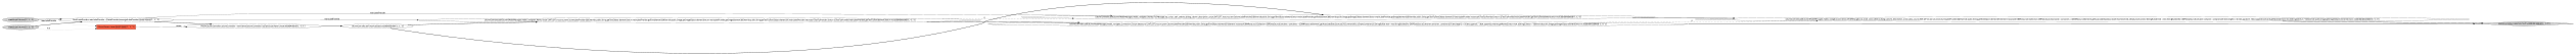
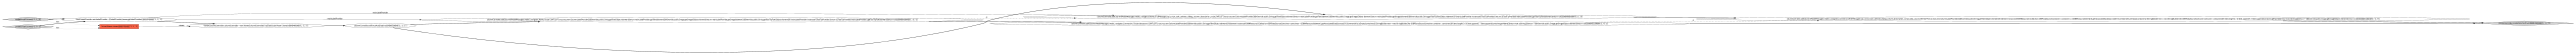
  digraph {
    fontname="IBM Plex Sans"
    rankdir=LR
    node [fillcolor=white fontname="IBM Plex Sans" shape=ellipse style=filled]
    edge [fontname="IBM Plex Sans" style=bold]
    n1 [label="ViewerColumnController columnController = new ViewerColumnController(\"sqlTaskScriptViewer\",viewer)@@@4@@@['1', '1', '1']"]
    n2 [label="columnController.setForceAutoSize(true)@@@5@@@['1', '1', '1']"]
    n3 [label="columnController.addColumn(ModelMessages.model_navigator_Name,DTUIMessages.sql_script_task_selector_dialog_column_description_script,SWT.LEFT,true,true,new ColumnLabelProvider(){@Override public String getText(Object element){return mainLabelProvider.getText(element)}@Override public Image getImage(Object element){return mainLabelProvider.getImage(element)}@Override public String getToolTipText(Object element){if (mainLabelProvider instanceof IToolTipProvider) {return ((IToolTipProvider)mainLabelProvider).getToolTipText(element)}return null}})@@@6@@@['0', '1', '0']"]
    n4 [label="columnController.addColumn(ModelMessages.model_navigator_Name,\"Script\",SWT.LEFT,true,true,new ColumnLabelProvider(){@Override public String getText(Object element){return mainLabelProvider.getText(element)}@Override public Image getImage(Object element){return mainLabelProvider.getImage(element)}@Override public String getToolTipText(Object element){if (mainLabelProvider instanceof IToolTipProvider) {return ((IToolTipProvider)mainLabelProvider).getToolTipText(element)}return null}})@@@6@@@['1', '0', '1']"]
    n5 [label="columnController.addColumn(ModelMessages.model_navigator_Connection,\"Script datasource\",SWT.LEFT,true,true,new ColumnLabelProvider(){@Override public String getText(Object element){if (element instanceof DBNResource) {Collection<DBPDataSourceContainer> containers = ((DBNResource)element).getAssociatedDataSources()if (!CommonUtils.isEmpty(containers)) {StringBuilder text = new StringBuilder()for (DBPDataSourceContainer container : containers){if (text.length() > 0) {text.append(\", \")}text.append(container.getName())}return text.toString()}}return \"\"}@Override public Image getImage(Object element){return null}})@@@21@@@['1', '0', '1']"]
    n6 [fillcolor=lightgray label="columnController.createColumns(true)@@@43@@@['1', '1', '1']" shape=diamond]
    n7 [label="columnController.addColumn(ModelMessages.model_navigator_Connection,DTUIMessages.sql_script_task_selector_dialog_column_description_script_data_source,SWT.LEFT,true,true,new ColumnLabelProvider(){@Override public String getText(Object element){if (element instanceof DBNResource) {Collection<DBPDataSourceContainer> containers = ((DBNResource)element).getAssociatedDataSources()if (!CommonUtils.isEmpty(containers)) {StringBuilder text = new StringBuilder()for (DBPDataSourceContainer container : containers){if (text.length() > 0) {text.append(\", \")}text.append(container.getName())}return text.toString()}}return \"\"}@Override public Image getImage(Object element){return null}})@@@21@@@['0', '1', '0']"]
-   n8 [fillcolor=lightgray label="createScriptColumns['0', '1', '0']"]
+   n8 [fillcolor=lightgray label="createScriptColumns['0', '1', '0']" shape=diamond]
    n9 [fillcolor=tomato label="ColumnViewer viewer@@@2@@@['1', '1', '1']" shape=box]
    n10 [label="final ILabelProvider mainLabelProvider = (ILabelProvider)viewer.getLabelProvider()@@@3@@@['1', '1', '1']"]
-   n11 [fillcolor=lightgray label="createScriptColumns['0', '0', '1']"]
+   n11 [fillcolor=lightgray label="createScriptColumns['0', '0', '1']" shape=diamond]
    n1 -> n2
    n2 -> n3
    n2 -> n4
    n3 -> n7
    n4 -> n3 [label=0 style=dashed]
    n4 -> n5
    n5 -> n6
    n5 -> n7 [label=0 style=dashed]
    n7 -> n6
-   n8 -> n9 [label=mainLabelProvider style=dotted]
+   n8 -> n9 [label=true style=dotted]
    n8 -> n10
    n9 -> n1 [label=viewer style=solid]
    n10 -> n1
    n10 -> n3 [label=mainLabelProvider style=solid]
    n10 -> n4 [label=mainLabelProvider style=solid]
    n11 -> n9 [label=true style=dotted]
    n11 -> n10
  }
